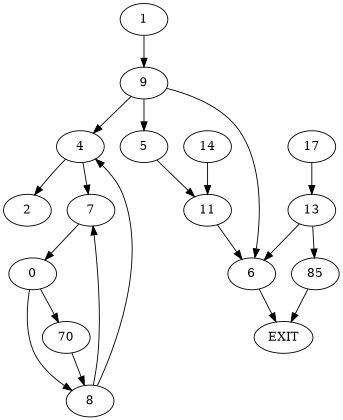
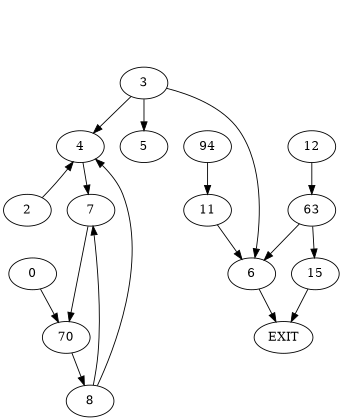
  digraph {
    fontname="DejaVu Serif"
    node [fontname="DejaVu Serif"]
    edge [fontname="DejaVu Serif"]
-   1
-   3 [label=9]
+   3
    n3 [label=EXIT]
    2
    4
    5
    6
    7
    11
    n10 [label=0]
    8
    n12 [label=70]
-   12 [label=17]
-   13
-   15 [label=85]
-   14
-   1 -> 3
+   12
+   13 [label=63]
+   15
+   14 [label=94]
    3 -> 4
    3 -> 5
    3 -> 6
-   4 -> 2
+   2 -> 4
    4 -> 7
-   5 -> 11
    6 -> n3
-   7 -> n10
+   7 -> n12
    11 -> 6
-   n10 -> 8
    n10 -> n12
    8 -> 4
    8 -> 7
    n12 -> 8
    12 -> 13
    13 -> 6
    13 -> 15
    15 -> n3
    14 -> 11
  }
